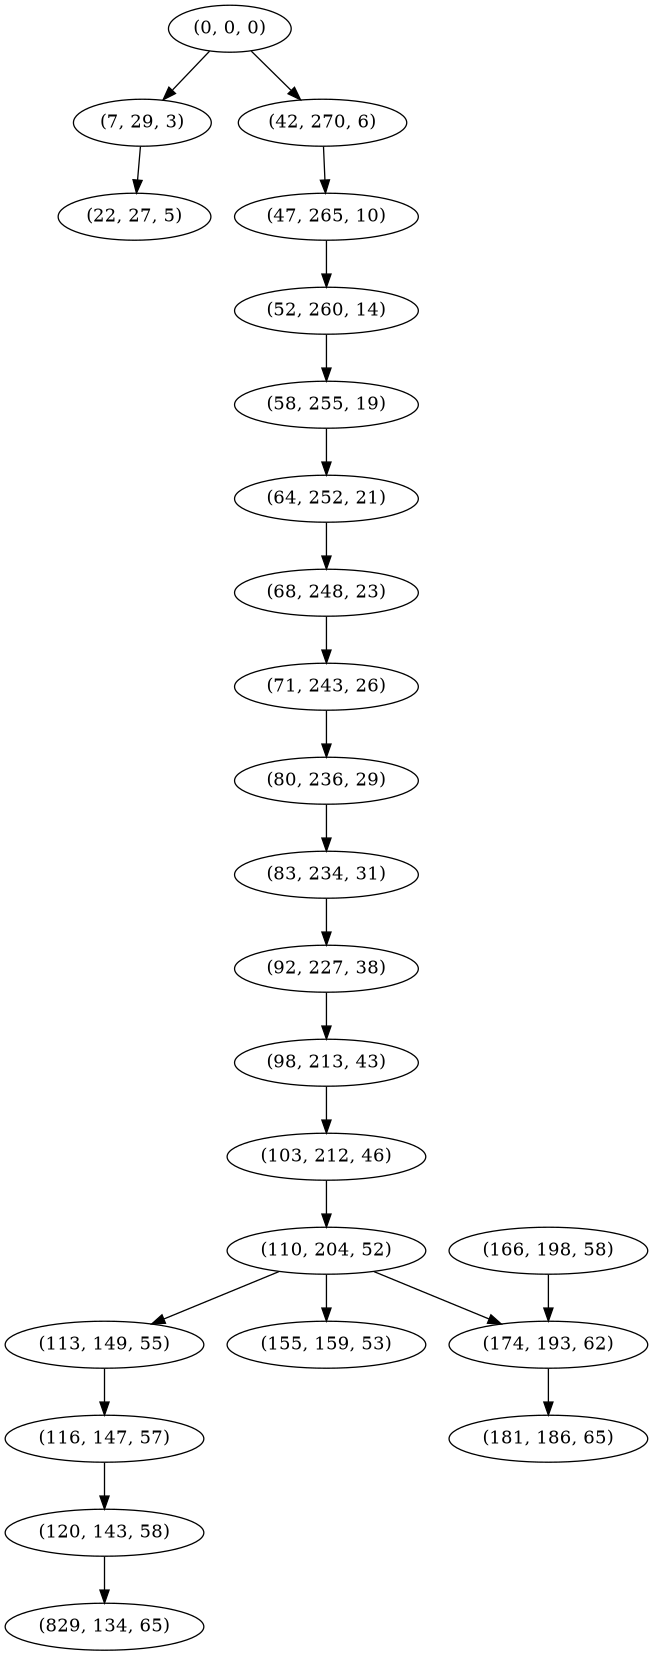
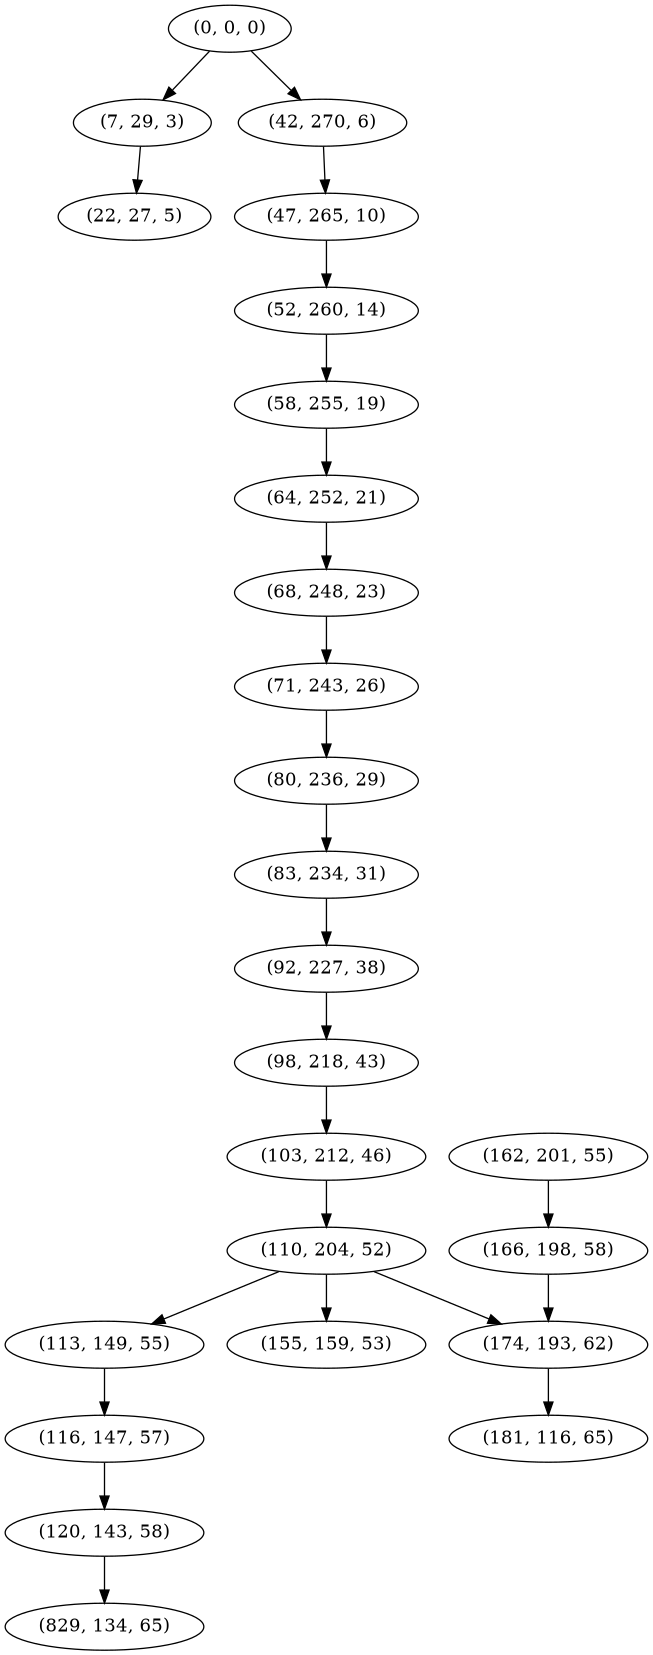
  digraph {
    n1 [label="(7, 29, 3)"]
    "(0, 0, 0)"
    "(42, 270, 6)"
    "(22, 27, 5)"
    "(47, 265, 10)"
    "(52, 260, 14)"
    "(58, 255, 19)"
    "(64, 252, 21)"
    "(68, 248, 23)"
    "(71, 243, 26)"
    "(80, 236, 29)"
    "(83, 234, 31)"
    "(92, 227, 38)"
-   "(98, 218, 43)" [label="(98, 213, 43)"]
+   "(98, 218, 43)"
    "(103, 212, 46)"
    "(110, 204, 52)"
    "(113, 149, 55)"
    "(155, 159, 53)"
    "(174, 193, 62)"
    "(116, 147, 57)"
+   "(162, 201, 55)"
    "(166, 198, 58)"
    "(120, 143, 58)"
    n24 [label="(829, 134, 65)"]
-   "(181, 186, 65)"
+   "(181, 186, 65)" [label="(181, 116, 65)"]
    n1 -> "(22, 27, 5)"
    "(0, 0, 0)" -> n1
    "(0, 0, 0)" -> "(42, 270, 6)"
    "(42, 270, 6)" -> "(47, 265, 10)"
    "(47, 265, 10)" -> "(52, 260, 14)"
    "(52, 260, 14)" -> "(58, 255, 19)"
    "(58, 255, 19)" -> "(64, 252, 21)"
    "(64, 252, 21)" -> "(68, 248, 23)"
    "(68, 248, 23)" -> "(71, 243, 26)"
    "(71, 243, 26)" -> "(80, 236, 29)"
    "(80, 236, 29)" -> "(83, 234, 31)"
    "(83, 234, 31)" -> "(92, 227, 38)"
    "(92, 227, 38)" -> "(98, 218, 43)"
    "(98, 218, 43)" -> "(103, 212, 46)"
    "(103, 212, 46)" -> "(110, 204, 52)"
    "(110, 204, 52)" -> "(113, 149, 55)"
    "(110, 204, 52)" -> "(155, 159, 53)"
    "(110, 204, 52)" -> "(174, 193, 62)"
    "(113, 149, 55)" -> "(116, 147, 57)"
    "(174, 193, 62)" -> "(181, 186, 65)"
    "(116, 147, 57)" -> "(120, 143, 58)"
+   "(162, 201, 55)" -> "(166, 198, 58)"
    "(166, 198, 58)" -> "(174, 193, 62)"
    "(120, 143, 58)" -> n24
  }
